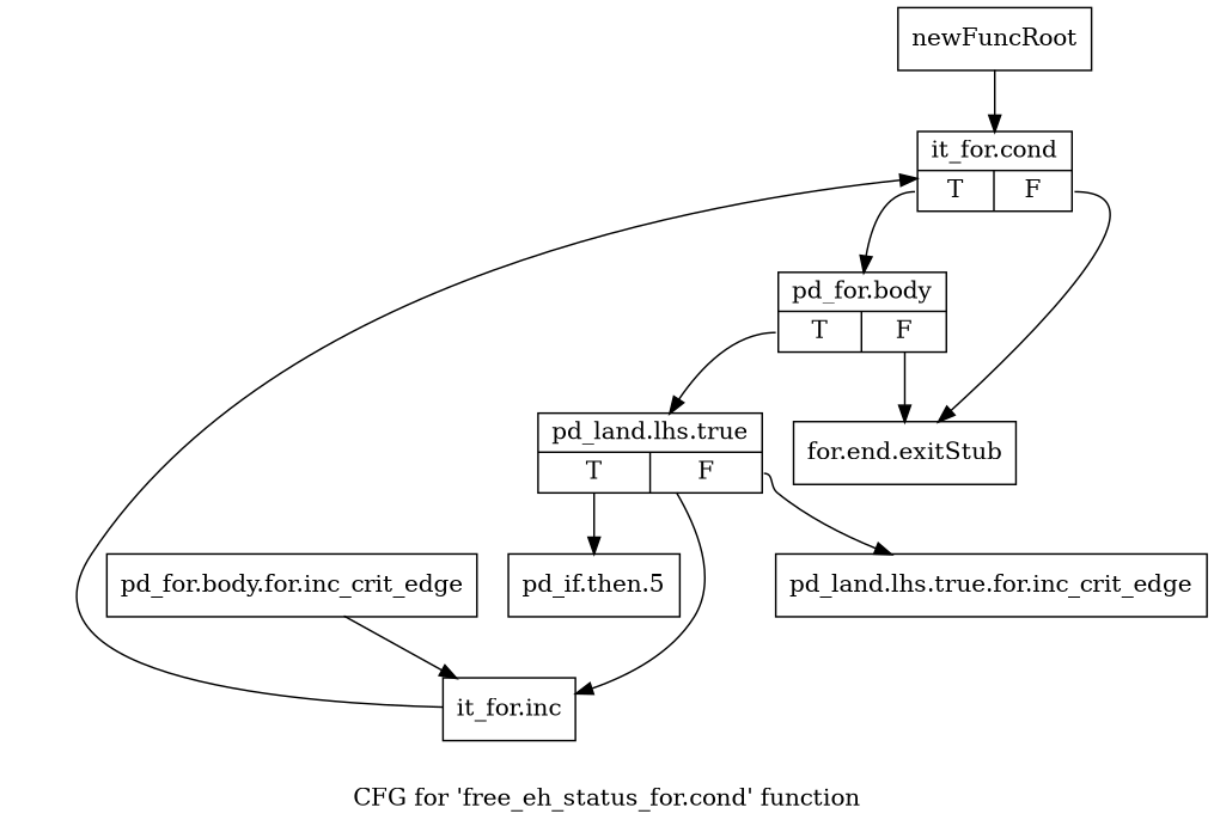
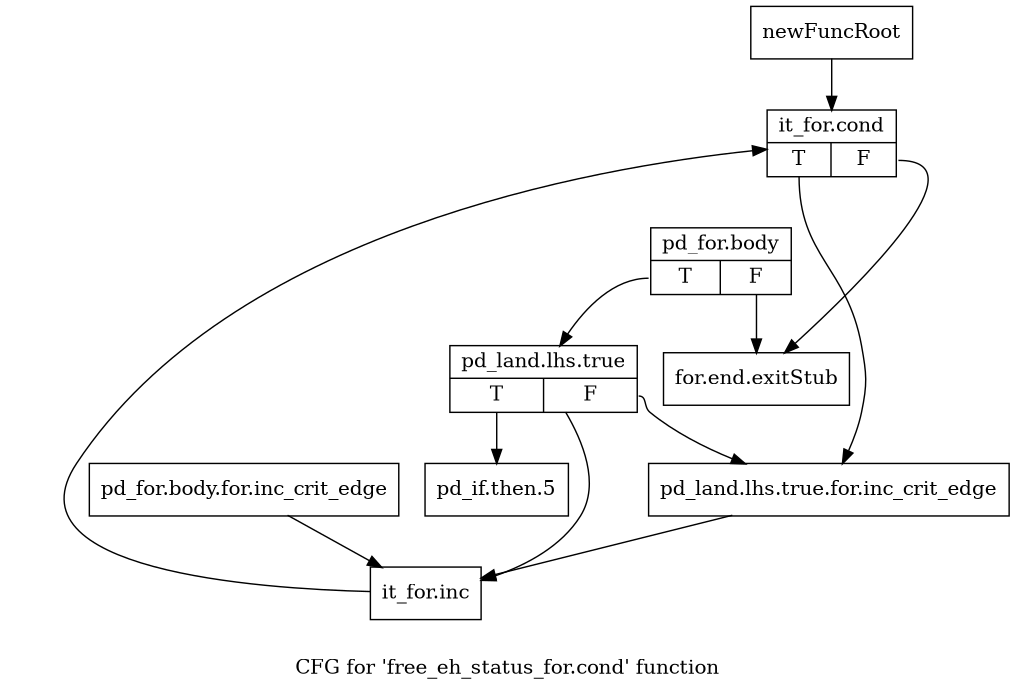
  digraph {
    label="CFG for 'free_eh_status_for.cond' function"
    node [shape=record]
    n1 [label="{newFuncRoot}"]
    n2 [label="{it_for.cond|{<s0>T|<s1>F}}"]
    n3 [label="{for.end.exitStub}"]
    n4 [label="{pd_for.body|{<s0>T|<s1>F}}"]
    n5 [label="{pd_land.lhs.true|{<s0>T|<s1>F}}"]
    n6 [label="{pd_if.then.5}"]
    n7 [label="{pd_land.lhs.true.for.inc_crit_edge}"]
    n8 [label="{it_for.inc}"]
    n9 [label="{pd_for.body.for.inc_crit_edge}"]
    n1 -> n2
    n2 -> n3 [tailport=s1]
-   n2 -> n4 [tailport=s0]
+   n2 -> n7 [tailport=s0]
    n4 -> n3 [tailport=s1]
    n4 -> n5 [tailport=s0]
    n5 -> n6 [tailport=s0]
    n5 -> n7 [tailport=s1]
    n5 -> n8
+   n7 -> n8
    n8 -> n2
    n9 -> n8
  }
